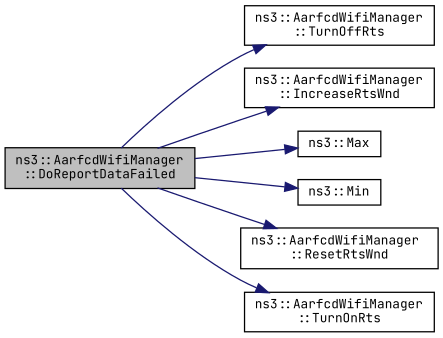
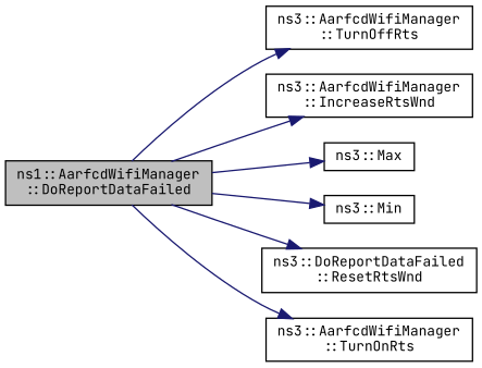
  digraph {
    fontname="JetBrains Mono"
    rankdir=LR
    node [color=black fillcolor=white fontname="JetBrains Mono" fontsize=10 shape=record style=filled]
    edge [color=midnightblue fontname="JetBrains Mono" fontsize=10 labelfontname=Helvetica labelfontsize=10 style=solid]
-   n1 [fillcolor=grey75 fontcolor=black height=0.2 label="ns3::AarfcdWifiManager\l::DoReportDataFailed" width=0.4]
+   n1 [fillcolor=grey75 fontcolor=black height=0.2 label="ns1::AarfcdWifiManager\l::DoReportDataFailed" width=0.4]
    n2 [height=0.2 label="ns3::AarfcdWifiManager\l::TurnOffRts" width=0.4]
    n3 [height=0.2 label="ns3::AarfcdWifiManager\l::IncreaseRtsWnd" width=0.4]
    n4 [height=0.2 label="ns3::Max" width=0.4]
    n5 [height=0.2 label="ns3::Min" width=0.4]
-   n6 [height=0.2 label="ns3::AarfcdWifiManager\l::ResetRtsWnd" width=0.4]
+   n6 [height=0.2 label="ns3::DoReportDataFailed\l::ResetRtsWnd" width=0.4]
    n7 [height=0.2 label="ns3::AarfcdWifiManager\l::TurnOnRts" width=0.4]
    n1 -> n2
    n1 -> n3
    n1 -> n4
    n1 -> n5
    n1 -> n6
    n1 -> n7
  }
